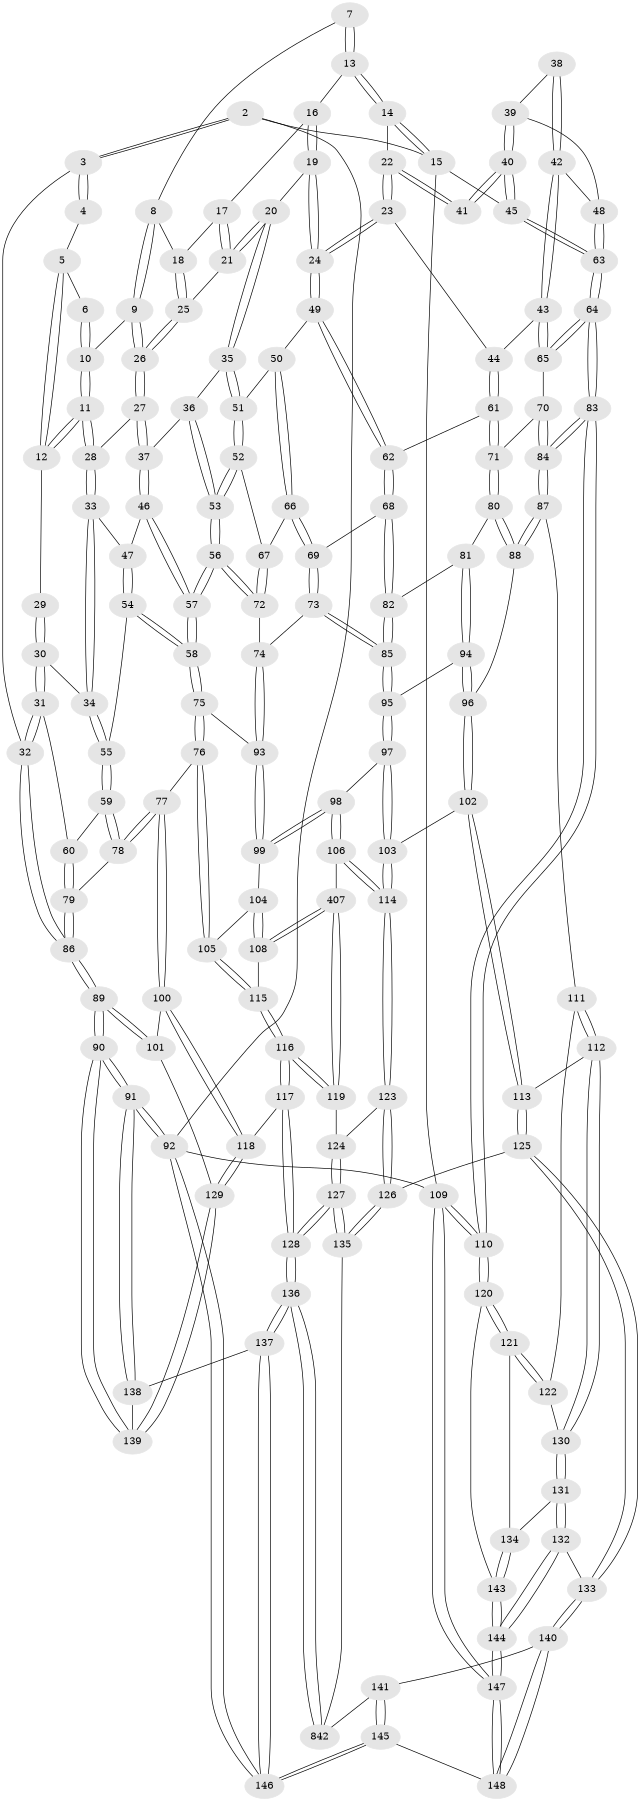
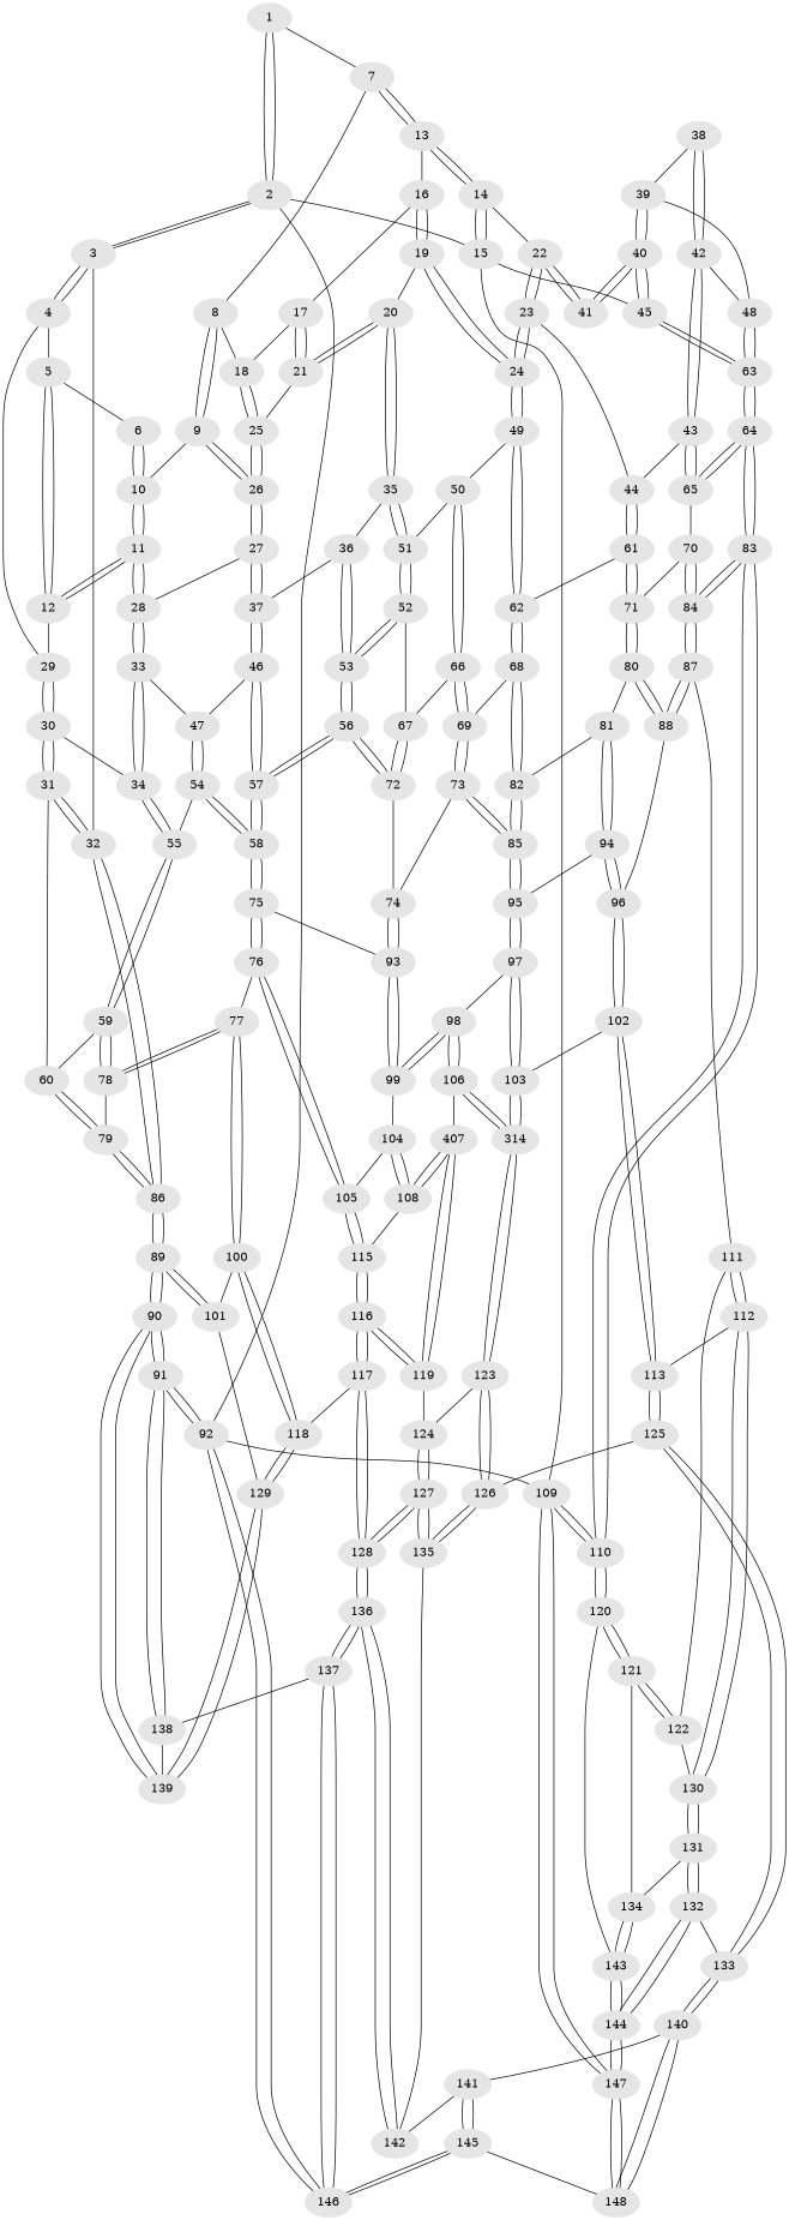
  graph {
    node [color=gray90 style=filled]
+   1
    2
    7
    3
    15
    92
    8
    13
    4
    32
    45
    109
    146
    5
    29
    86
    6
    12
    30
    10
    11
    9
    18
    14
    16
    26
    25
    27
    28
    33
    22
    17
    19
    23
    41
    63
    110
    147
    21
    20
    24
    35
    49
    36
    51
    44
    61
    50
    62
    37
    46
    34
    47
    31
    60
    55
    79
    89
    54
    59
    53
    52
    56
    57
    38
    39
    42
    40
    48
    43
    65
    70
    71
    64
    58
    66
    68
    67
    69
    72
    75
    78
    74
    93
    76
    80
    82
    83
    84
    73
    85
    87
    81
    88
    95
    99
    77
    105
    100
    115
    101
    118
    94
    96
    120
    111
    97
    90
    112
    122
    102
    91
    139
    129
    138
    104
    98
    103
    113
    106
-   114
+   114 [label=314]
    n122 [label=407]
    108
    125
    123
    116
    119
    124
    148
    121
    143
    130
    131
    126
    133
    117
    128
    136
    127
    134
    144
    135
    140
-   142 [label=842]
+   142
    137
    132
    141
    145
+   1 -- 2
+   1 -- 2
+   1 -- 7
    2 -- 3
    2 -- 3
    2 -- 15
    2 -- 92
    7 -- 8
    7 -- 13
    7 -- 13
    3 -- 4
    3 -- 4
    3 -- 32
    15 -- 45
    15 -- 109
    92 -- 109
    92 -- 146
    92 -- 146
    8 -- 9
    8 -- 9
    8 -- 18
    13 -- 14
    13 -- 14
    13 -- 16
    4 -- 5
+   4 -- 29
    32 -- 86
    32 -- 86
    45 -- 63
    45 -- 63
    109 -- 110
    109 -- 110
    109 -- 147
    109 -- 147
    5 -- 6
    5 -- 12
    5 -- 12
    29 -- 30
    29 -- 30
    86 -- 89
    86 -- 89
    6 -- 10
    6 -- 10
    12 -- 29
    30 -- 34
    30 -- 31
    30 -- 31
    10 -- 11
    10 -- 11
    11 -- 12
    11 -- 12
    11 -- 28
    11 -- 28
    9 -- 10
    9 -- 26
    9 -- 26
    18 -- 25
    18 -- 25
    14 -- 15
    14 -- 15
    14 -- 22
    16 -- 17
    16 -- 19
    16 -- 19
    26 -- 27
    26 -- 27
    25 -- 26
    25 -- 26
    27 -- 28
    27 -- 37
    27 -- 37
    28 -- 33
    28 -- 33
    33 -- 34
    33 -- 34
    33 -- 47
    22 -- 23
    22 -- 23
    22 -- 41
    22 -- 41
    17 -- 18
    17 -- 21
    17 -- 21
    19 -- 20
    19 -- 24
    19 -- 24
    23 -- 24
    23 -- 24
    23 -- 44
    63 -- 64
    63 -- 64
    110 -- 120
    110 -- 120
    147 -- 148
    147 -- 148
    21 -- 25
    20 -- 21
    20 -- 21
    20 -- 35
    20 -- 35
    24 -- 49
    24 -- 49
    35 -- 36
    35 -- 51
    35 -- 51
    49 -- 50
    49 -- 62
    49 -- 62
    36 -- 37
    36 -- 53
    36 -- 53
    51 -- 52
    51 -- 52
    44 -- 61
    44 -- 61
    61 -- 62
    61 -- 71
    61 -- 71
    50 -- 51
    50 -- 66
    50 -- 66
    62 -- 68
    62 -- 68
    37 -- 46
    37 -- 46
    46 -- 47
    46 -- 57
    46 -- 57
    34 -- 55
    34 -- 55
    47 -- 54
    47 -- 54
    31 -- 32
    31 -- 32
    31 -- 60
    60 -- 79
    60 -- 79
    55 -- 59
    55 -- 59
    79 -- 86
    79 -- 86
    89 -- 101
    89 -- 101
    89 -- 90
    89 -- 90
    54 -- 55
    54 -- 58
    54 -- 58
    59 -- 60
    59 -- 78
    59 -- 78
    53 -- 56
    53 -- 56
    52 -- 53
    52 -- 53
    52 -- 67
    56 -- 57
    56 -- 57
    56 -- 72
    56 -- 72
    57 -- 58
    57 -- 58
    38 -- 39
    38 -- 42
    38 -- 42
    39 -- 40
    39 -- 40
    39 -- 48
    42 -- 48
    42 -- 43
    42 -- 43
    40 -- 45
    40 -- 45
    40 -- 41
    40 -- 41
    48 -- 63
    48 -- 63
    43 -- 44
    43 -- 65
    43 -- 65
    65 -- 70
    70 -- 71
    70 -- 84
    70 -- 84
    71 -- 80
    71 -- 80
    64 -- 65
    64 -- 65
    64 -- 83
    64 -- 83
    58 -- 75
    58 -- 75
    66 -- 67
    66 -- 69
    66 -- 69
    68 -- 69
    68 -- 82
    68 -- 82
    67 -- 72
    67 -- 72
    69 -- 73
    69 -- 73
    72 -- 74
    75 -- 93
    75 -- 76
    75 -- 76
    78 -- 79
    74 -- 93
    74 -- 93
    93 -- 99
    93 -- 99
    76 -- 77
    76 -- 105
    76 -- 105
    80 -- 81
    80 -- 88
    80 -- 88
    82 -- 85
    82 -- 85
    83 -- 110
    83 -- 110
    83 -- 84
    83 -- 84
    84 -- 87
    84 -- 87
    73 -- 74
    73 -- 85
    73 -- 85
    85 -- 95
    85 -- 95
    87 -- 88
    87 -- 88
    87 -- 111
    81 -- 82
    81 -- 94
    81 -- 94
    88 -- 96
    95 -- 97
    95 -- 97
    99 -- 104
    77 -- 78
    77 -- 78
    77 -- 100
    77 -- 100
    105 -- 115
    105 -- 115
    100 -- 101
    100 -- 118
    100 -- 118
    115 -- 116
    115 -- 116
    101 -- 129
    118 -- 129
    118 -- 129
    94 -- 95
    94 -- 96
    94 -- 96
    96 -- 102
    96 -- 102
    120 -- 121
    120 -- 121
    120 -- 143
    111 -- 112
    111 -- 112
    111 -- 122
    97 -- 98
    97 -- 103
    97 -- 103
    90 -- 91
    90 -- 91
    90 -- 139
    90 -- 139
    112 -- 113
    112 -- 130
    112 -- 130
    122 -- 130
    102 -- 103
    102 -- 113
    102 -- 113
    91 -- 92
    91 -- 92
    91 -- 138
    91 -- 138
    129 -- 139
    129 -- 139
    138 -- 139
    104 -- 105
    104 -- 108
    104 -- 108
    98 -- 99
    98 -- 99
    98 -- 106
    98 -- 106
    103 -- 114
    103 -- 114
    113 -- 125
    113 -- 125
    106 -- 114
    106 -- 114
    106 -- n122
    114 -- 123
    114 -- 123
    n122 -- 108
    n122 -- 108
    n122 -- 119
    n122 -- 119
    108 -- 115
    125 -- 126
    125 -- 133
    125 -- 133
    123 -- 124
    123 -- 126
    123 -- 126
    116 -- 119
    116 -- 119
    116 -- 117
    116 -- 117
    119 -- 124
    124 -- 127
    124 -- 127
    121 -- 122
    121 -- 122
    121 -- 134
    143 -- 144
    143 -- 144
    130 -- 131
    130 -- 131
    131 -- 134
    131 -- 132
    131 -- 132
    126 -- 135
    126 -- 135
    133 -- 140
    133 -- 140
    117 -- 118
    117 -- 128
    117 -- 128
    128 -- 136
    128 -- 136
    136 -- 142
    136 -- 142
    136 -- 137
    136 -- 137
    127 -- 128
    127 -- 128
    127 -- 135
    127 -- 135
    134 -- 143
    134 -- 143
    144 -- 147
    144 -- 147
    135 -- 142
    140 -- 148
    140 -- 148
    140 -- 141
    137 -- 146
    137 -- 146
    137 -- 138
    132 -- 133
    132 -- 144
    132 -- 144
    141 -- 142
    141 -- 145
    141 -- 145
    145 -- 146
    145 -- 146
    145 -- 148
  }
